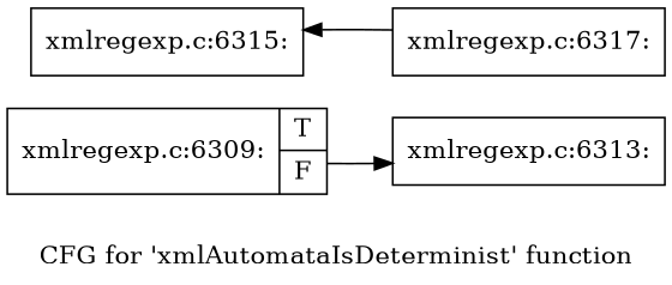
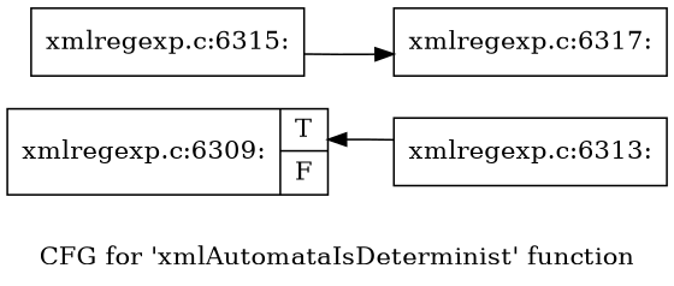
  digraph {
    label="CFG for 'xmlAutomataIsDeterminist' function"
    rankdir=LR
    node [shape=record]
    n1 [label="{xmlregexp.c:6309:|{<s0>T|<s1>F}}"]
    n2 [label="{xmlregexp.c:6313:}"]
    n3 [label="{xmlregexp.c:6315:}"]
    n4 [label="{xmlregexp.c:6317:}"]
-   n1 -> n2
-   n4 -> n3
+   n2 -> n1
+   n3 -> n4
  }
